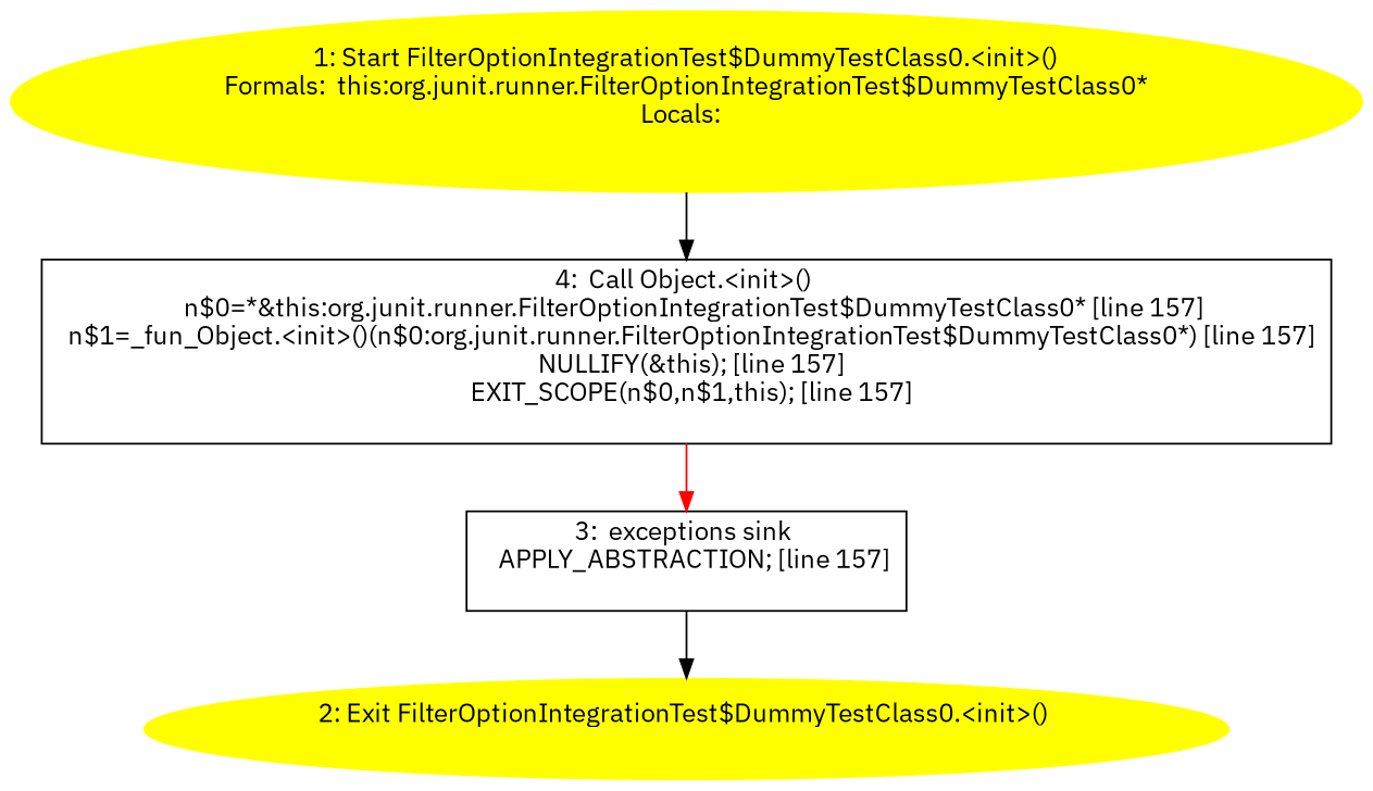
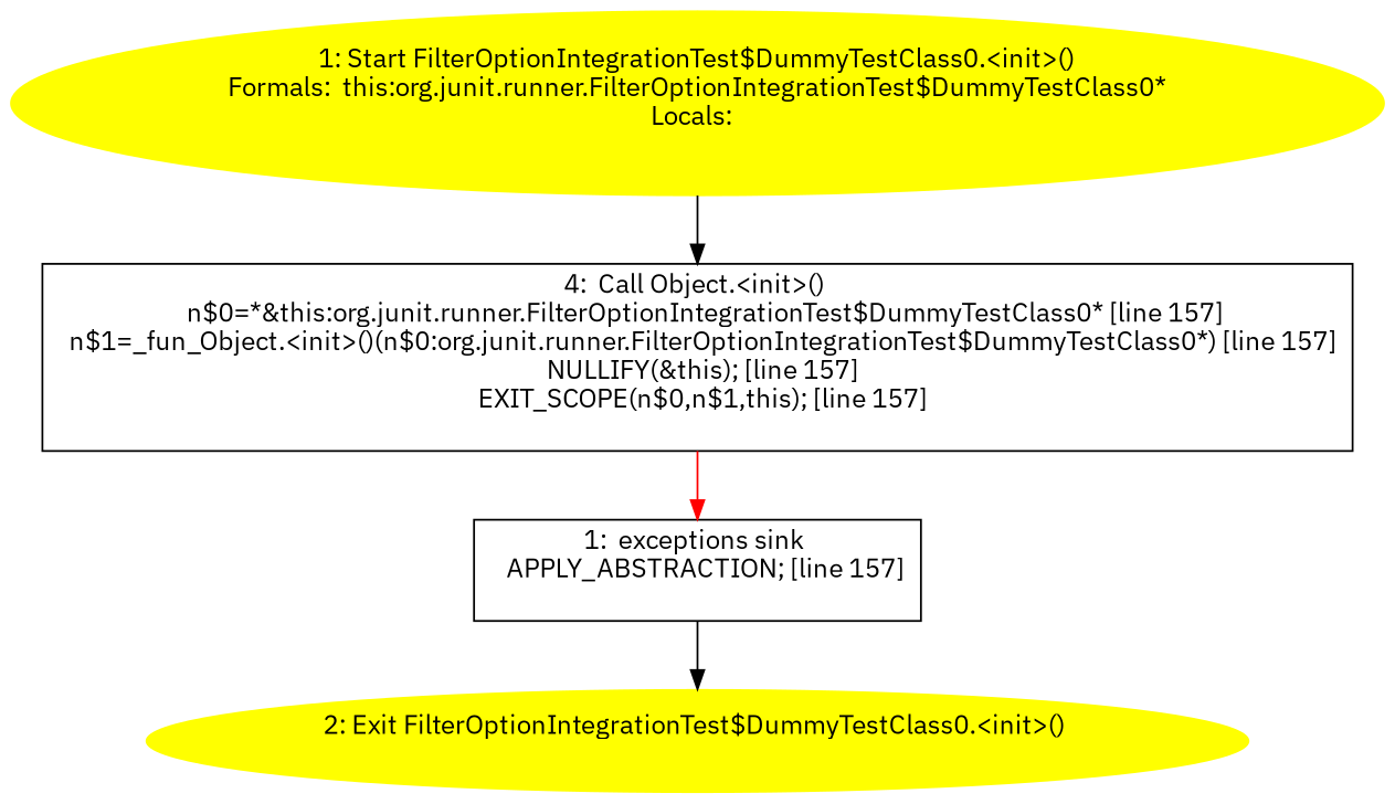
  digraph {
    fontname="IBM Plex Sans"
    node [fontname="IBM Plex Sans"]
    edge [fontname="IBM Plex Sans"]
    n1 [color=yellow label="1: Start FilterOptionIntegrationTest$DummyTestClass0.<init>()\nFormals:  this:org.junit.runner.FilterOptionIntegrationTest$DummyTestClass0*\nLocals:  \n  " style=filled]
    n2 [label="4:  Call Object.<init>() \n   n$0=*&this:org.junit.runner.FilterOptionIntegrationTest$DummyTestClass0* [line 157]\n  n$1=_fun_Object.<init>()(n$0:org.junit.runner.FilterOptionIntegrationTest$DummyTestClass0*) [line 157]\n  NULLIFY(&this); [line 157]\n  EXIT_SCOPE(n$0,n$1,this); [line 157]\n " shape=box]
-   n3 [label="3:  exceptions sink \n   APPLY_ABSTRACTION; [line 157]\n " shape=box]
+   n3 [label="1:  exceptions sink \n   APPLY_ABSTRACTION; [line 157]\n " shape=box]
    n4 [color=yellow label="2: Exit FilterOptionIntegrationTest$DummyTestClass0.<init>() \n  " style=filled]
    n1 -> n2
    n2 -> n3 [color=red]
    n3 -> n4
  }
